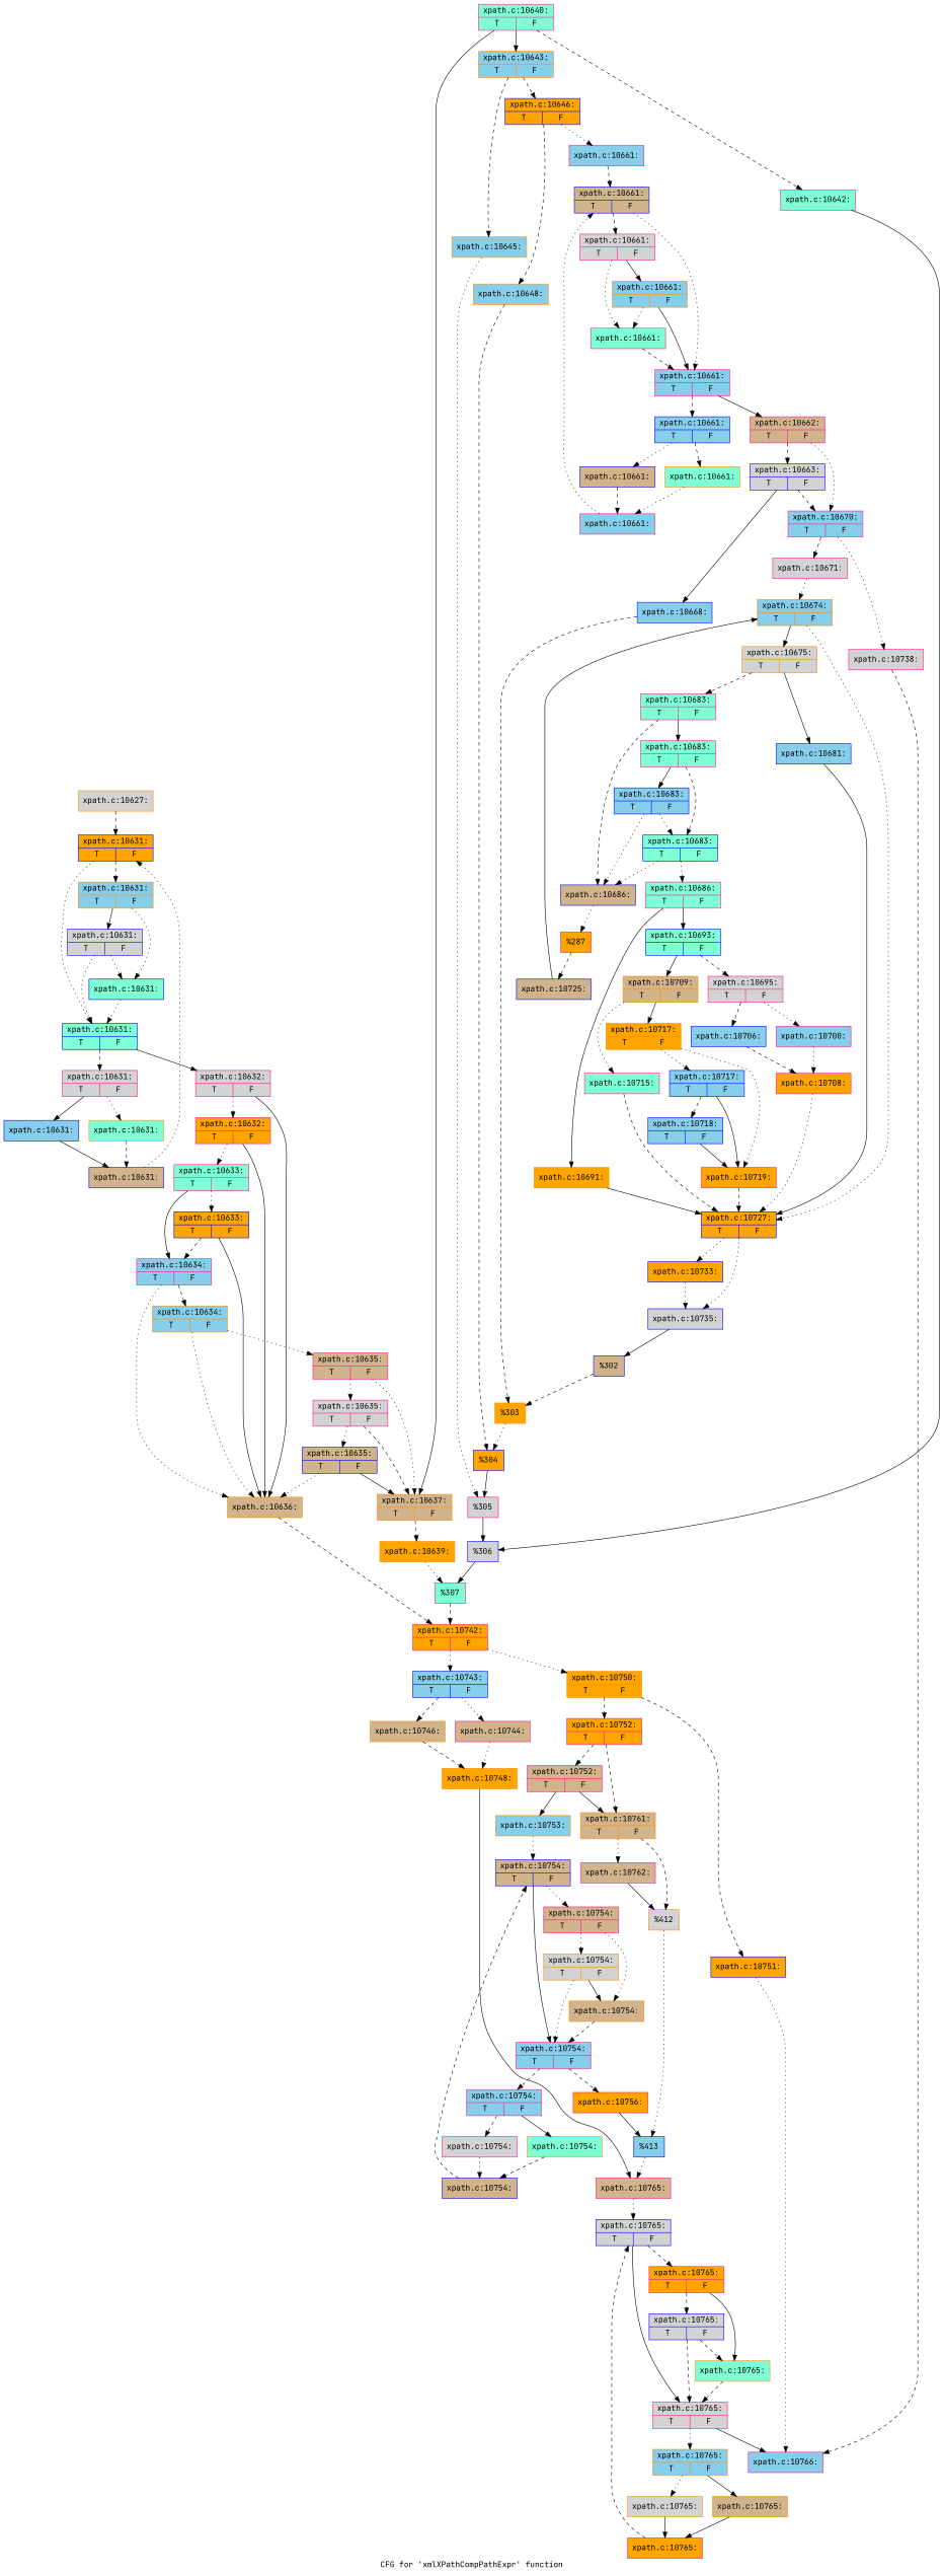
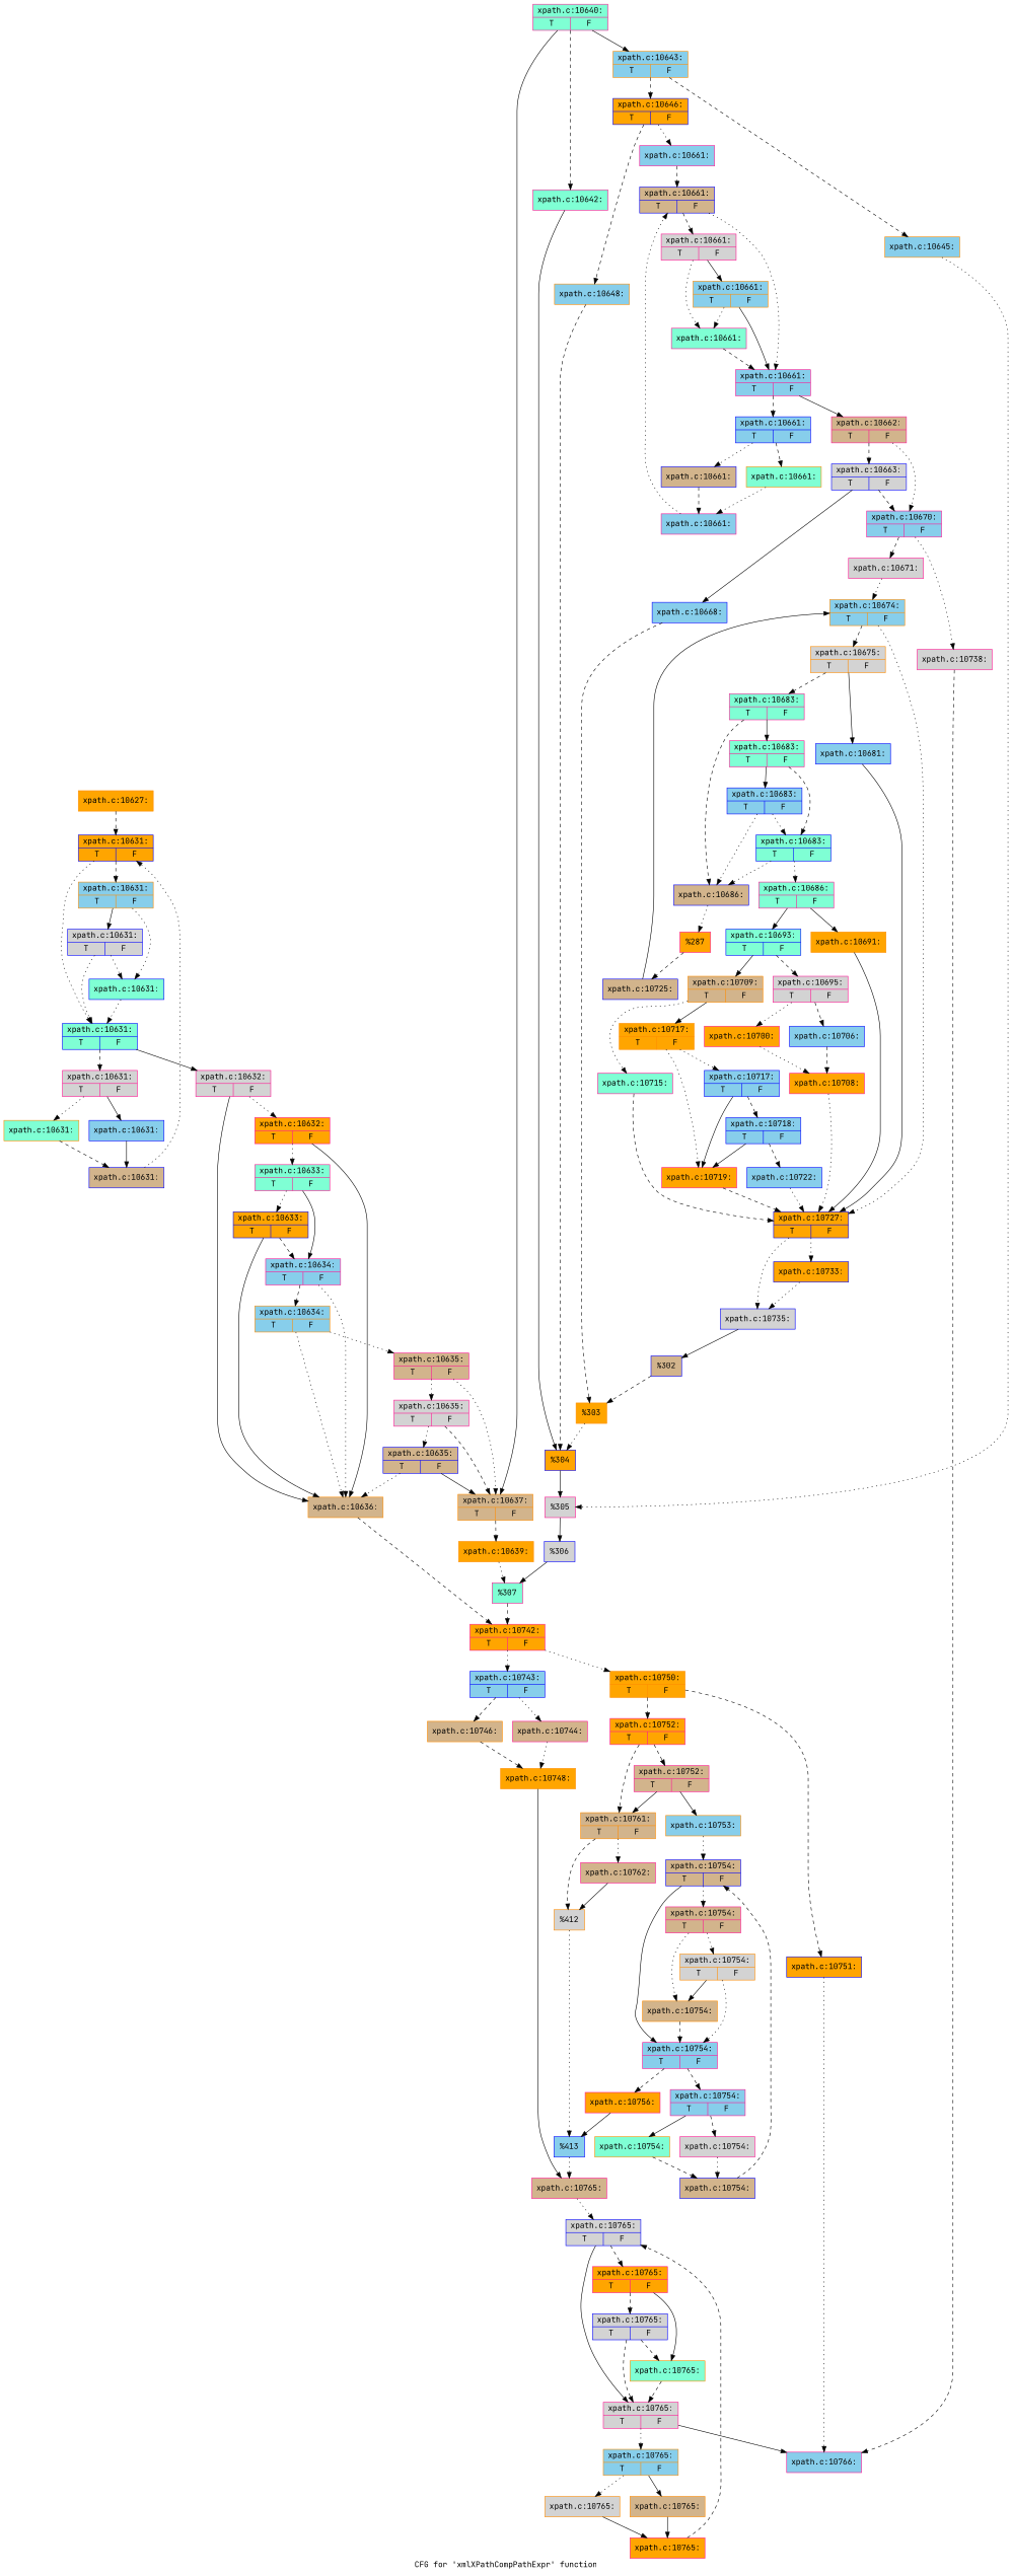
  digraph {
    fontname="JetBrains Mono"
    label="CFG for 'xmlXPathCompPathExpr' function"
    node [color=deeppink fillcolor=skyblue fontname="JetBrains Mono" shape=record style=filled]
    edge [fontname="JetBrains Mono" style=dotted]
-   n1 [color=darkorange fillcolor=lightgrey label="{xpath.c:10627:}"]
+   n1 [color=darkorange fillcolor=orange label="{xpath.c:10627:}"]
    n2 [color=blue fillcolor=orange label="{xpath.c:10631:|{<s0>T|<s1>F}}"]
    n3 [color=blue fillcolor=aquamarine label="{xpath.c:10631:|{<s0>T|<s1>F}}"]
    n4 [color=darkorange label="{xpath.c:10631:|{<s0>T|<s1>F}}"]
    n5 [fillcolor=lightgrey label="{xpath.c:10631:|{<s0>T|<s1>F}}"]
    n6 [fillcolor=lightgrey label="{xpath.c:10632:|{<s0>T|<s1>F}}"]
    n7 [color=blue fillcolor=lightgrey label="{xpath.c:10631:|{<s0>T|<s1>F}}"]
    n8 [color=blue fillcolor=aquamarine label="{xpath.c:10631:}"]
    n9 [color=darkorange fillcolor=aquamarine label="{xpath.c:10631:}"]
    n10 [color=blue label="{xpath.c:10631:}"]
    n11 [color=darkorange fillcolor=tan label="{xpath.c:10636:}"]
    n12 [fillcolor=orange label="{xpath.c:10632:|{<s0>T|<s1>F}}"]
    n13 [color=blue fillcolor=tan label="{xpath.c:10631:}"]
    n14 [fillcolor=orange label="{xpath.c:10742:|{<s0>T|<s1>F}}"]
    n15 [fillcolor=aquamarine label="{xpath.c:10633:|{<s0>T|<s1>F}}"]
    n16 [color=blue label="{xpath.c:10743:|{<s0>T|<s1>F}}"]
    n17 [color=darkorange fillcolor=orange label="{xpath.c:10750:|{<s0>T|<s1>F}}"]
    n18 [color=blue fillcolor=orange label="{xpath.c:10633:|{<s0>T|<s1>F}}"]
    n19 [label="{xpath.c:10634:|{<s0>T|<s1>F}}"]
    n20 [color=darkorange label="{xpath.c:10634:|{<s0>T|<s1>F}}"]
    n21 [fillcolor=tan label="{xpath.c:10635:|{<s0>T|<s1>F}}"]
    n22 [fillcolor=lightgrey label="{xpath.c:10635:|{<s0>T|<s1>F}}"]
    n23 [color=darkorange fillcolor=tan label="{xpath.c:10637:|{<s0>T|<s1>F}}"]
    n24 [color=blue fillcolor=tan label="{xpath.c:10635:|{<s0>T|<s1>F}}"]
    n25 [color=darkorange fillcolor=orange label="{xpath.c:10639:}"]
    n26 [fillcolor=aquamarine label="{%307}"]
    n27 [fillcolor=aquamarine label="{xpath.c:10640:|{<s0>T|<s1>F}}"]
    n28 [fillcolor=aquamarine label="{xpath.c:10642:}"]
    n29 [color=darkorange label="{xpath.c:10643:|{<s0>T|<s1>F}}"]
    n30 [fillcolor=tan label="{xpath.c:10744:}"]
    n31 [color=darkorange fillcolor=tan label="{xpath.c:10746:}"]
    n32 [color=blue fillcolor=orange label="{xpath.c:10751:}"]
    n33 [fillcolor=orange label="{xpath.c:10752:|{<s0>T|<s1>F}}"]
    n34 [color=blue fillcolor=lightgrey label="{%306}"]
    n35 [color=darkorange label="{xpath.c:10645:}"]
    n36 [color=blue fillcolor=orange label="{xpath.c:10646:|{<s0>T|<s1>F}}"]
    n37 [fillcolor=lightgrey label="{%305}"]
    n38 [color=darkorange label="{xpath.c:10648:}"]
    n39 [label="{xpath.c:10661:}"]
    n40 [color=blue fillcolor=orange label="{%304}"]
    n41 [color=blue fillcolor=tan label="{xpath.c:10661:|{<s0>T|<s1>F}}"]
    n42 [label="{xpath.c:10661:|{<s0>T|<s1>F}}"]
    n43 [fillcolor=lightgrey label="{xpath.c:10661:|{<s0>T|<s1>F}}"]
    n44 [color=blue label="{xpath.c:10661:|{<s0>T|<s1>F}}"]
    n45 [fillcolor=tan label="{xpath.c:10662:|{<s0>T|<s1>F}}"]
    n46 [color=darkorange label="{xpath.c:10661:|{<s0>T|<s1>F}}"]
    n47 [fillcolor=aquamarine label="{xpath.c:10661:}"]
    n48 [color=blue fillcolor=tan label="{xpath.c:10661:}"]
    n49 [color=darkorange fillcolor=aquamarine label="{xpath.c:10661:}"]
    n50 [color=blue fillcolor=lightgrey label="{xpath.c:10663:|{<s0>T|<s1>F}}"]
    n51 [label="{xpath.c:10670:|{<s0>T|<s1>F}}"]
    n52 [label="{xpath.c:10661:}"]
    n53 [color=blue label="{xpath.c:10668:}"]
    n54 [fillcolor=lightgrey label="{xpath.c:10671:}"]
    n55 [fillcolor=lightgrey label="{xpath.c:10738:}"]
    n56 [color=darkorange fillcolor=orange label="{%303}"]
    n57 [color=darkorange label="{xpath.c:10674:|{<s0>T|<s1>F}}"]
    n58 [label="{xpath.c:10766:}"]
    n59 [color=darkorange fillcolor=lightgrey label="{xpath.c:10675:|{<s0>T|<s1>F}}"]
    n60 [color=blue fillcolor=orange label="{xpath.c:10727:|{<s0>T|<s1>F}}"]
    n61 [color=blue label="{xpath.c:10681:}"]
    n62 [fillcolor=aquamarine label="{xpath.c:10683:|{<s0>T|<s1>F}}"]
    n63 [color=blue fillcolor=orange label="{xpath.c:10733:}"]
    n64 [color=blue fillcolor=lightgrey label="{xpath.c:10735:}"]
    n65 [color=blue fillcolor=tan label="{xpath.c:10686:}"]
    n66 [fillcolor=aquamarine label="{xpath.c:10683:|{<s0>T|<s1>F}}"]
    n67 [color=blue fillcolor=tan label="{%302}"]
    n68 [fillcolor=orange label="{%287}"]
    n69 [color=blue label="{xpath.c:10683:|{<s0>T|<s1>F}}"]
    n70 [color=blue fillcolor=aquamarine label="{xpath.c:10683:|{<s0>T|<s1>F}}"]
    n71 [color=blue fillcolor=tan label="{xpath.c:10725:}"]
    n72 [fillcolor=aquamarine label="{xpath.c:10686:|{<s0>T|<s1>F}}"]
    n73 [color=darkorange fillcolor=orange label="{xpath.c:10691:}"]
    n74 [color=blue fillcolor=aquamarine label="{xpath.c:10693:|{<s0>T|<s1>F}}"]
    n75 [fillcolor=lightgrey label="{xpath.c:10695:|{<s0>T|<s1>F}}"]
    n76 [color=darkorange fillcolor=tan label="{xpath.c:10709:|{<s0>T|<s1>F}}"]
-   n77 [label="{xpath.c:10700:}"]
+   n77 [fillcolor=orange label="{xpath.c:10700:}"]
    n78 [color=blue label="{xpath.c:10706:}"]
    n79 [fillcolor=aquamarine label="{xpath.c:10715:}"]
    n80 [color=darkorange fillcolor=orange label="{xpath.c:10717:|{<s0>T|<s1>F}}"]
    n81 [fillcolor=orange label="{xpath.c:10708:}"]
    n82 [fillcolor=orange label="{xpath.c:10719:}"]
    n83 [color=blue label="{xpath.c:10717:|{<s0>T|<s1>F}}"]
    n84 [color=blue label="{xpath.c:10718:|{<s0>T|<s1>F}}"]
+   n85 [color=blue label="{xpath.c:10722:}"]
    n86 [color=darkorange fillcolor=orange label="{xpath.c:10748:}"]
    n87 [fillcolor=tan label="{xpath.c:10752:|{<s0>T|<s1>F}}"]
    n88 [color=darkorange fillcolor=tan label="{xpath.c:10761:|{<s0>T|<s1>F}}"]
    n89 [fillcolor=tan label="{xpath.c:10765:}"]
    n90 [color=blue fillcolor=lightgrey label="{xpath.c:10765:|{<s0>T|<s1>F}}"]
    n91 [fillcolor=lightgrey label="{xpath.c:10765:|{<s0>T|<s1>F}}"]
    n92 [fillcolor=orange label="{xpath.c:10765:|{<s0>T|<s1>F}}"]
    n93 [color=darkorange label="{xpath.c:10753:}"]
    n94 [fillcolor=tan label="{xpath.c:10762:}"]
    n95 [color=darkorange fillcolor=lightgrey label="{%412}"]
    n96 [color=blue fillcolor=tan label="{xpath.c:10754:|{<s0>T|<s1>F}}"]
    n97 [color=blue label="{%413}"]
    n98 [label="{xpath.c:10754:|{<s0>T|<s1>F}}"]
    n99 [fillcolor=tan label="{xpath.c:10754:|{<s0>T|<s1>F}}"]
    n100 [label="{xpath.c:10754:|{<s0>T|<s1>F}}"]
    n101 [fillcolor=orange label="{xpath.c:10756:}"]
    n102 [color=darkorange fillcolor=lightgrey label="{xpath.c:10754:|{<s0>T|<s1>F}}"]
    n103 [color=darkorange fillcolor=tan label="{xpath.c:10754:}"]
    n104 [color=darkorange fillcolor=aquamarine label="{xpath.c:10754:}"]
    n105 [fillcolor=lightgrey label="{xpath.c:10754:}"]
    n106 [color=blue fillcolor=tan label="{xpath.c:10754:}"]
    n107 [color=darkorange label="{xpath.c:10765:|{<s0>T|<s1>F}}"]
    n108 [color=blue fillcolor=lightgrey label="{xpath.c:10765:|{<s0>T|<s1>F}}"]
    n109 [color=darkorange fillcolor=aquamarine label="{xpath.c:10765:}"]
    n110 [color=darkorange fillcolor=tan label="{xpath.c:10765:}"]
    n111 [color=darkorange fillcolor=lightgrey label="{xpath.c:10765:}"]
    n112 [fillcolor=orange label="{xpath.c:10765:}"]
    n1 -> n2 [style=dashed]
    n2 -> n3
    n2 -> n4 [style=dashed]
    n3 -> n5 [style=dashed]
    n3 -> n6 [style=solid]
    n4 -> n7 [style=solid]
    n4 -> n8
    n5 -> n9
    n5 -> n10 [style=solid]
    n6 -> n11 [style=solid]
    n6 -> n12
    n7 -> n3
    n7 -> n8
    n8 -> n3
    n9 -> n13 [style=dashed]
    n10 -> n13 [style=solid]
    n11 -> n14 [style=dashed]
    n12 -> n11 [style=solid]
    n12 -> n15
    n13 -> n2
    n14 -> n16
    n14 -> n17
    n15 -> n18
    n15 -> n19 [style=solid]
    n16 -> n30
    n16 -> n31 [style=dashed]
    n17 -> n32 [style=dashed]
    n17 -> n33 [style=dashed]
    n18 -> n11 [style=solid]
    n18 -> n19 [style=dashed]
    n19 -> n11
    n19 -> n20 [style=dashed]
    n20 -> n11
    n20 -> n21
    n21 -> n22
    n21 -> n23
    n22 -> n23 [style=dashed]
    n22 -> n24
    n23 -> n25 [style=dashed]
    n24 -> n11
    n24 -> n23 [style=solid]
    n25 -> n26
    n26 -> n14 [style=dashed]
    n27 -> n23 [style=solid]
    n27 -> n28 [style=dashed]
    n27 -> n29 [style=solid]
-   n28 -> n34 [style=solid]
+   n28 -> n40 [style=solid]
    n29 -> n35 [style=dashed]
    n29 -> n36 [style=dashed]
    n30 -> n86
    n31 -> n86 [style=dashed]
    n32 -> n58
    n33 -> n87 [style=dashed]
    n33 -> n88 [style=dashed]
    n34 -> n26 [style=solid]
    n35 -> n37
    n36 -> n38 [style=dashed]
    n36 -> n39
    n37 -> n34 [style=solid]
    n38 -> n40 [style=dashed]
    n39 -> n41 [style=dashed]
    n40 -> n37 [style=solid]
    n41 -> n42
    n41 -> n43 [style=dashed]
    n42 -> n44 [style=dashed]
    n42 -> n45 [style=solid]
    n43 -> n46 [style=solid]
    n43 -> n47
    n44 -> n48
    n44 -> n49 [style=dashed]
    n45 -> n50 [style=dashed]
    n45 -> n51
    n46 -> n42 [style=solid]
    n46 -> n47
    n47 -> n42 [style=dashed]
    n48 -> n52 [style=dashed]
    n49 -> n52
    n50 -> n51 [style=dashed]
    n50 -> n53 [style=solid]
    n51 -> n54 [style=dashed]
    n51 -> n55
    n52 -> n41
    n53 -> n56 [style=dashed]
    n54 -> n57
    n55 -> n58 [style=dashed]
    n56 -> n40
-   n57 -> n59 [style=solid]
+   n57 -> n59 [style=dashed]
    n57 -> n60
    n59 -> n61 [style=solid]
    n59 -> n62 [style=dashed]
    n60 -> n63
    n60 -> n64
    n61 -> n60 [style=solid]
    n62 -> n65 [style=dashed]
    n62 -> n66 [style=solid]
    n63 -> n64
    n64 -> n67 [style=solid]
    n65 -> n68
    n66 -> n69 [style=solid]
    n66 -> n70 [style=dashed]
    n67 -> n56 [style=dashed]
    n68 -> n71 [style=dashed]
    n69 -> n65
    n69 -> n70
    n70 -> n65
    n70 -> n72
    n71 -> n57 [style=solid]
    n72 -> n73 [style=solid]
    n72 -> n74 [style=solid]
    n73 -> n60 [style=solid]
    n74 -> n75 [style=dashed]
    n74 -> n76 [style=solid]
    n75 -> n77
    n75 -> n78 [style=dashed]
    n76 -> n79
    n76 -> n80 [style=solid]
    n77 -> n81
    n78 -> n81 [style=dashed]
    n79 -> n60 [style=dashed]
    n80 -> n82
    n80 -> n83
    n81 -> n60
    n82 -> n60 [style=dashed]
    n83 -> n82 [style=solid]
    n83 -> n84 [style=dashed]
    n84 -> n82 [style=solid]
+   n84 -> n85 [style=dashed]
+   n85 -> n60
    n86 -> n89 [style=solid]
    n87 -> n88 [style=solid]
    n87 -> n93 [style=solid]
    n88 -> n94
    n88 -> n95 [style=dashed]
    n89 -> n90
    n90 -> n91 [style=solid]
    n90 -> n92 [style=dashed]
    n91 -> n58 [style=solid]
    n91 -> n107
    n92 -> n108 [style=dashed]
    n92 -> n109 [style=solid]
    n93 -> n96
    n94 -> n95 [style=solid]
    n95 -> n97
    n96 -> n98 [style=solid]
    n96 -> n99
    n97 -> n89
    n98 -> n100 [style=dashed]
    n98 -> n101 [style=dashed]
    n99 -> n102
    n99 -> n103
    n100 -> n104 [style=solid]
    n100 -> n105 [style=dashed]
    n101 -> n97 [style=solid]
    n102 -> n98
    n102 -> n103 [style=solid]
    n103 -> n98 [style=dashed]
    n104 -> n106 [style=dashed]
    n105 -> n106
    n106 -> n96 [style=dashed]
    n107 -> n110 [style=solid]
    n107 -> n111
    n108 -> n91 [style=dashed]
    n108 -> n109 [style=dashed]
    n109 -> n91 [style=dashed]
    n110 -> n112 [style=solid]
    n111 -> n112 [style=solid]
    n112 -> n90 [style=dashed]
  }
